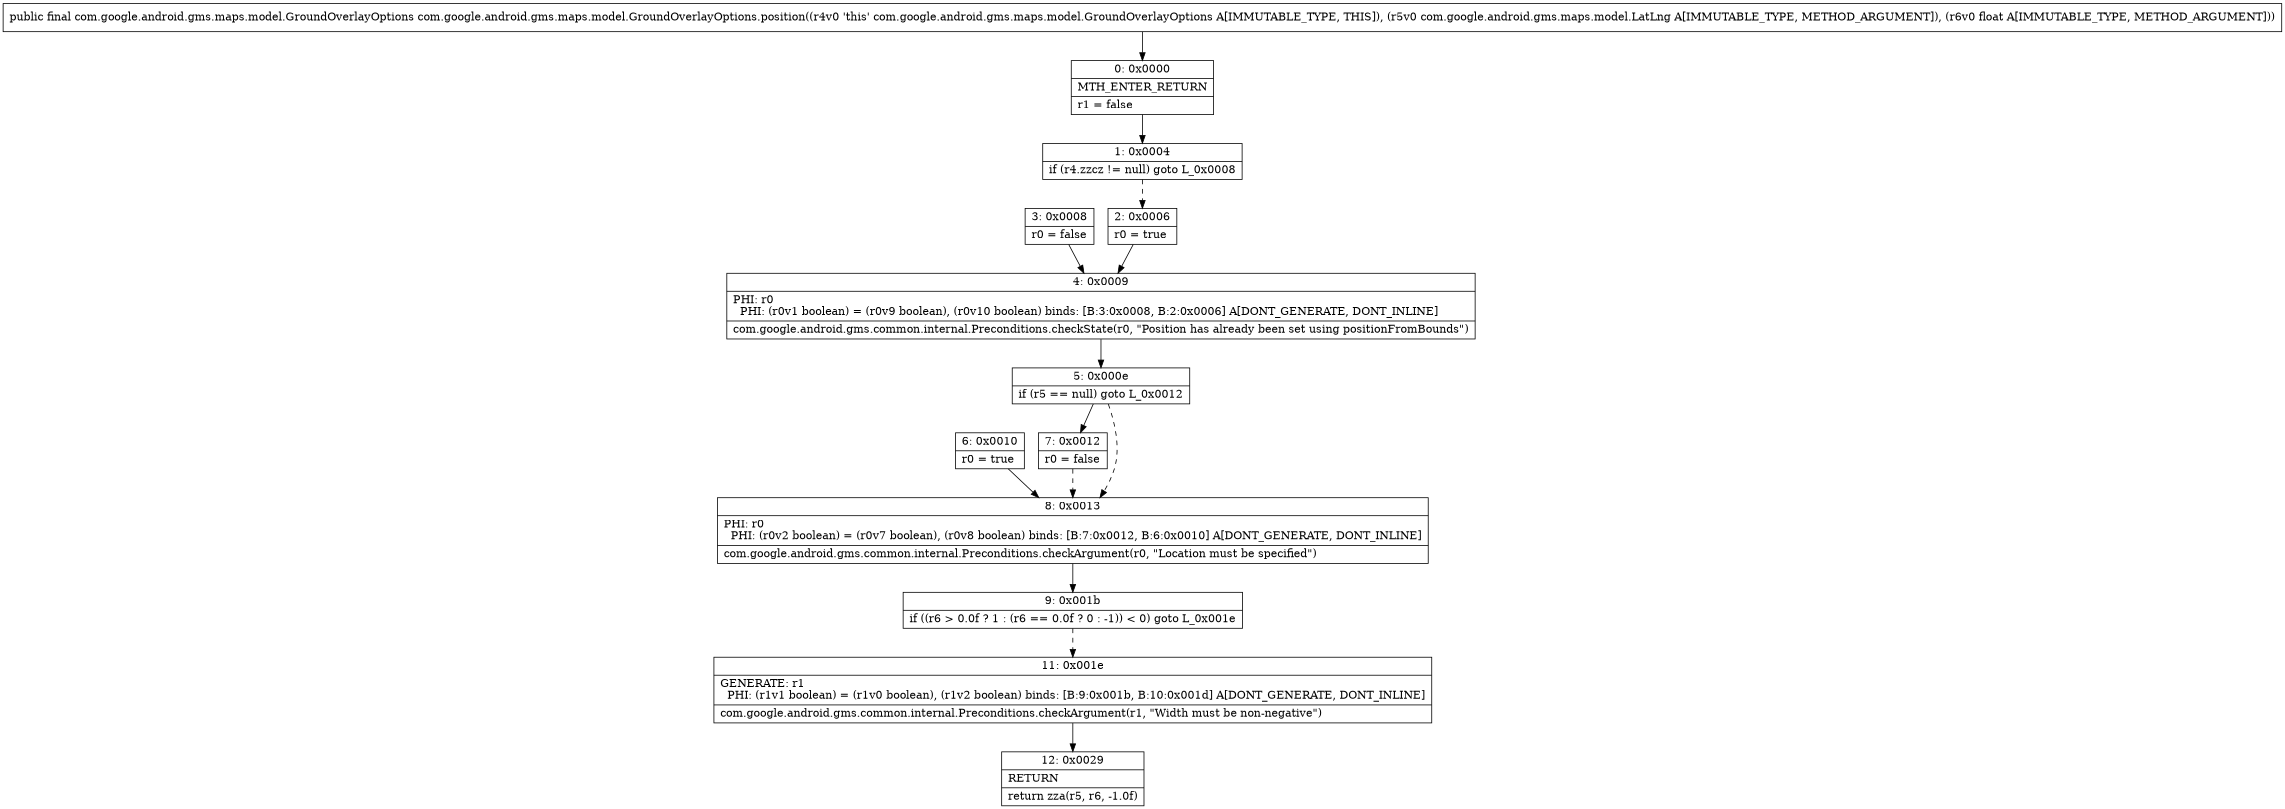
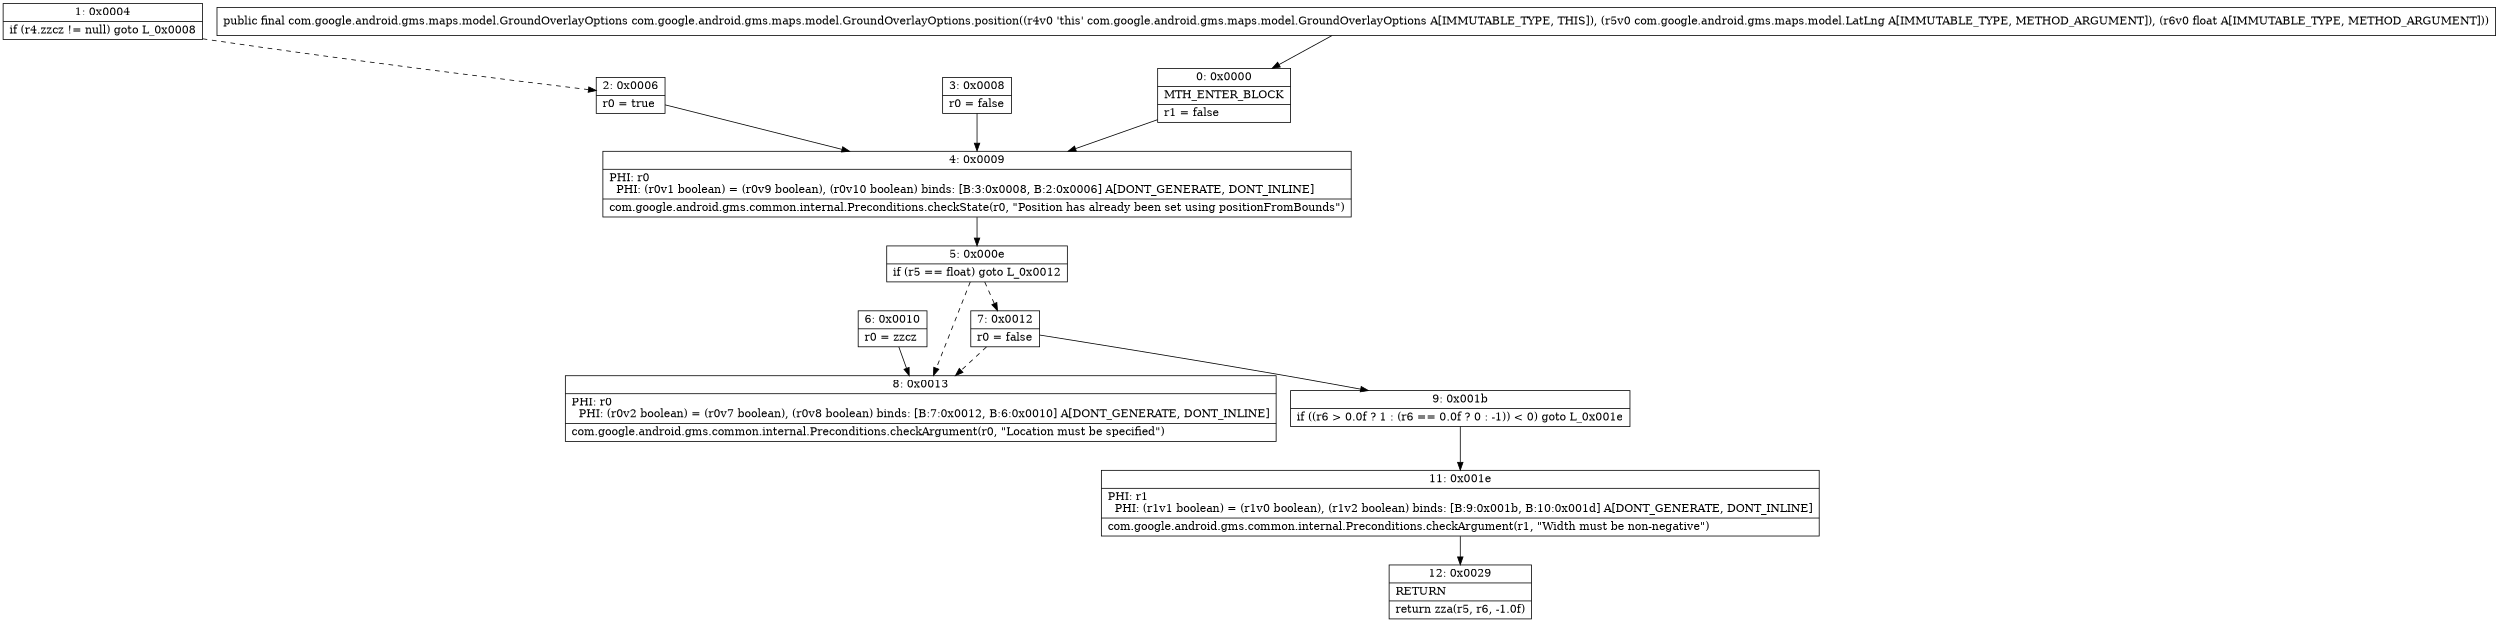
  digraph {
    node [shape=record]
-   n1 [label="{0\:\ 0x0000|MTH_ENTER_RETURN\l|r1 = false\l}"]
+   n1 [label="{0\:\ 0x0000|MTH_ENTER_BLOCK\l|r1 = false\l}"]
    n2 [label="{1\:\ 0x0004|if (r4.zzcz != null) goto L_0x0008\l}"]
    n3 [label="{2\:\ 0x0006|r0 = true\l}"]
    n4 [label="{4\:\ 0x0009|PHI: r0 \l  PHI: (r0v1 boolean) = (r0v9 boolean), (r0v10 boolean) binds: [B:3:0x0008, B:2:0x0006] A[DONT_GENERATE, DONT_INLINE]\l|com.google.android.gms.common.internal.Preconditions.checkState(r0, \"Position has already been set using positionFromBounds\")\l}"]
    n5 [label="{3\:\ 0x0008|r0 = false\l}"]
-   n6 [label="{5\:\ 0x000e|if (r5 == null) goto L_0x0012\l}"]
+   n6 [label="{5\:\ 0x000e|if (r5 == float) goto L_0x0012\l}"]
    n7 [label="{7\:\ 0x0012|r0 = false\l}"]
    n8 [label="{8\:\ 0x0013|PHI: r0 \l  PHI: (r0v2 boolean) = (r0v7 boolean), (r0v8 boolean) binds: [B:7:0x0012, B:6:0x0010] A[DONT_GENERATE, DONT_INLINE]\l|com.google.android.gms.common.internal.Preconditions.checkArgument(r0, \"Location must be specified\")\l}"]
-   n9 [label="{6\:\ 0x0010|r0 = true\l}"]
+   n9 [label="{6\:\ 0x0010|r0 = zzcz\l}"]
    n10 [label="{9\:\ 0x001b|if ((r6 \> 0.0f ? 1 : (r6 == 0.0f ? 0 : \-1)) \< 0) goto L_0x001e\l}"]
-   n11 [label="{11\:\ 0x001e|GENERATE: r1 \l  PHI: (r1v1 boolean) = (r1v0 boolean), (r1v2 boolean) binds: [B:9:0x001b, B:10:0x001d] A[DONT_GENERATE, DONT_INLINE]\l|com.google.android.gms.common.internal.Preconditions.checkArgument(r1, \"Width must be non\-negative\")\l}"]
+   n11 [label="{11\:\ 0x001e|PHI: r1 \l  PHI: (r1v1 boolean) = (r1v0 boolean), (r1v2 boolean) binds: [B:9:0x001b, B:10:0x001d] A[DONT_GENERATE, DONT_INLINE]\l|com.google.android.gms.common.internal.Preconditions.checkArgument(r1, \"Width must be non\-negative\")\l}"]
    n12 [label="{12\:\ 0x0029|RETURN\l|return zza(r5, r6, \-1.0f)\l}"]
    n13 [label="{public final com.google.android.gms.maps.model.GroundOverlayOptions com.google.android.gms.maps.model.GroundOverlayOptions.position((r4v0 'this' com.google.android.gms.maps.model.GroundOverlayOptions A[IMMUTABLE_TYPE, THIS]), (r5v0 com.google.android.gms.maps.model.LatLng A[IMMUTABLE_TYPE, METHOD_ARGUMENT]), (r6v0 float A[IMMUTABLE_TYPE, METHOD_ARGUMENT])) }"]
-   n1 -> n2
+   n1 -> n4
    n2 -> n3 [style=dashed]
    n3 -> n4
    n4 -> n6
    n5 -> n4
-   n6 -> n7
+   n6 -> n7 [style=dashed]
    n6 -> n8 [style=dashed]
    n7 -> n8 [style=dashed]
-   n8 -> n10
+   n7 -> n10
    n9 -> n8
-   n10 -> n11 [style=dashed]
+   n10 -> n11
    n11 -> n12
    n13 -> n1
  }
